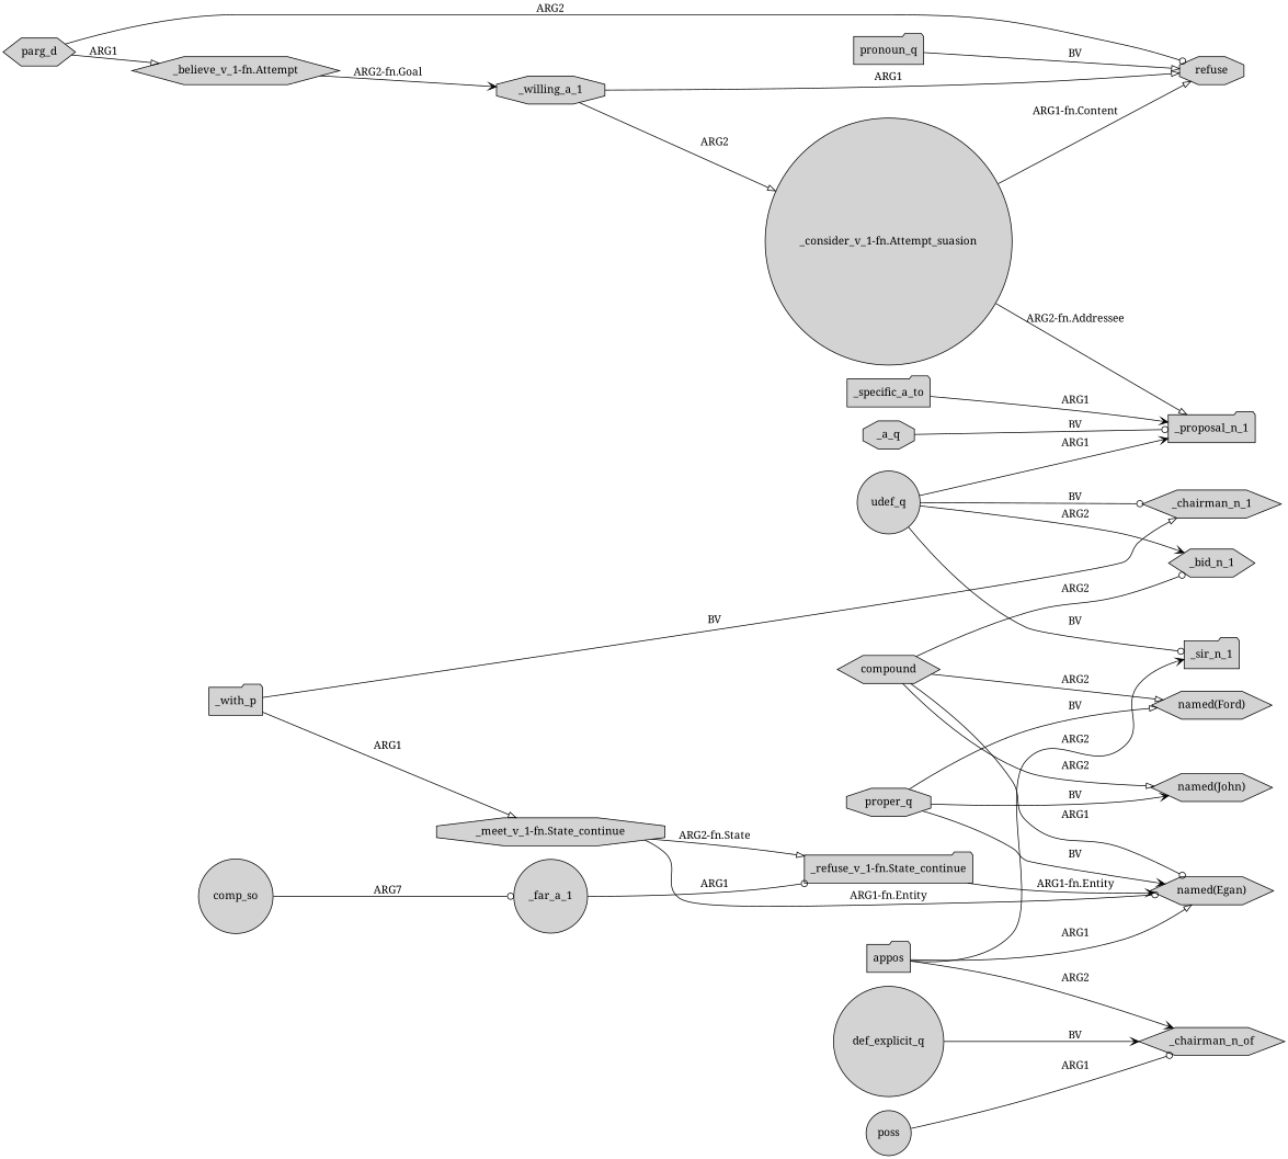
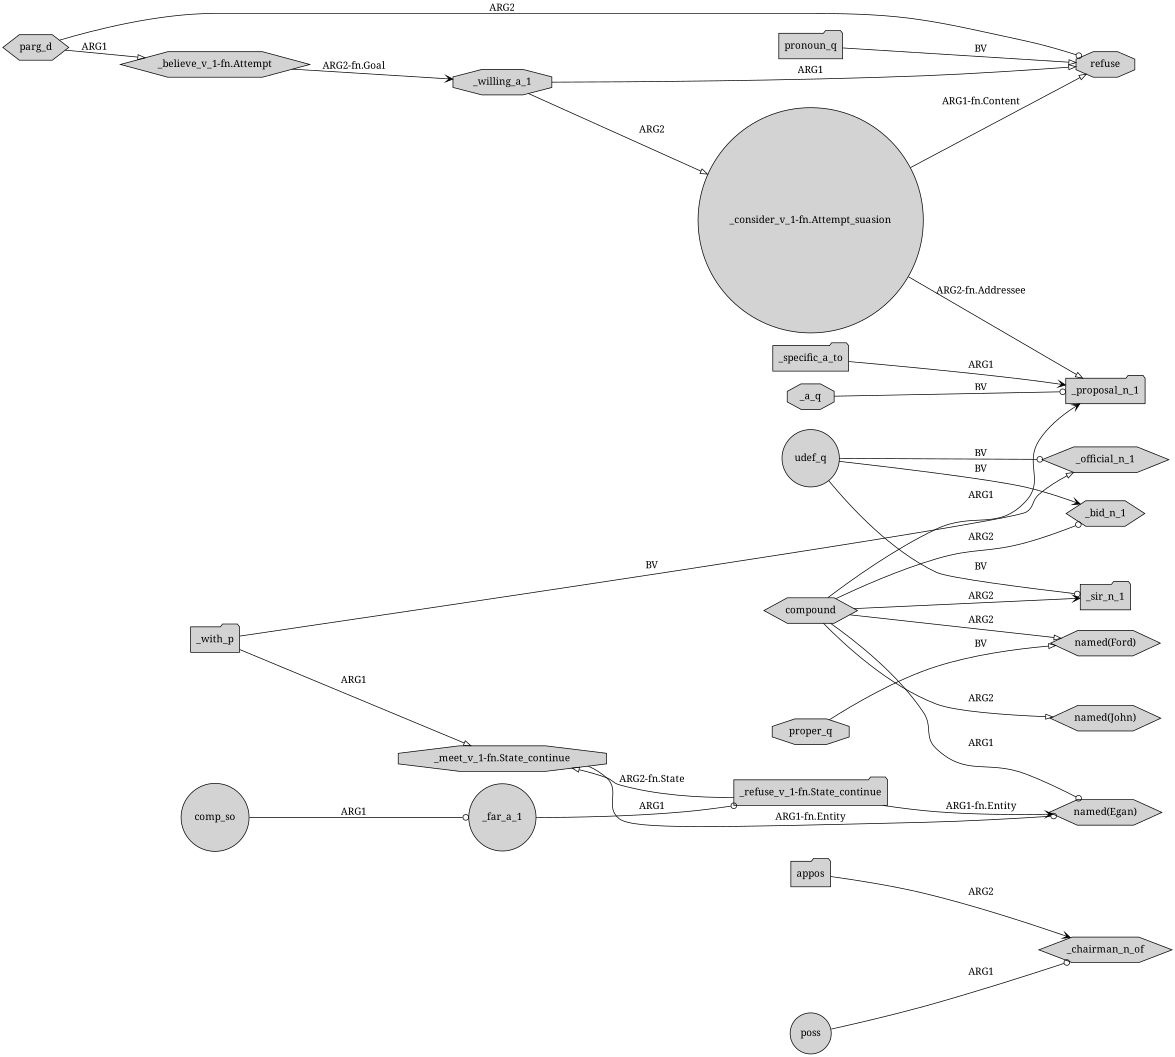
  digraph {
    fontname="Noto Serif"
    rankdir=LR
    node [fontname="Noto Serif" shape=hexagon style=filled]
    edge [arrowhead=onormal fontname="Noto Serif"]
    compound
    _bid_n_1
    "named(Ford)"
    _proposal_n_1 [shape=folder]
    "named(Egan)"
    _sir_n_1 [shape=folder]
    "named(John)"
    proper_q [shape=octagon]
    parg_d
    "_believe_v_1-fn.Attempt"
    n11 [label=refuse shape=octagon]
    _willing_a_1 [shape=octagon]
    "_consider_v_1-fn.Attempt_suasion" [shape=circle]
    _specific_a_to [shape=folder]
    udef_q [shape=circle]
-   _official_n_1 [label=_chairman_n_1]
+   _official_n_1
    "_meet_v_1-fn.State_continue" [shape=octagon]
    comp_so [shape=circle]
    _far_a_1 [shape=circle]
    "_refuse_v_1-fn.State_continue" [shape=folder]
    _a_q [shape=octagon]
    appos [shape=folder]
    _chairman_n_of
-   def_explicit_q [shape=circle]
    pronoun_q [shape=folder]
    poss [shape=circle]
    _with_p [shape=folder]
    compound -> _bid_n_1 [arrowhead=odot label=ARG2]
    compound -> "named(Ford)" [label=ARG2]
-   udef_q -> _proposal_n_1 [arrowhead=vee label=ARG1]
+   compound -> _proposal_n_1 [arrowhead=vee label=ARG1]
    compound -> "named(Egan)" [arrowhead=odot label=ARG1]
-   appos -> _sir_n_1 [arrowhead=vee label=ARG2]
+   compound -> _sir_n_1 [arrowhead=vee label=ARG2]
    compound -> "named(John)" [label=ARG2]
    proper_q -> "named(Ford)" [label=BV]
-   proper_q -> "named(Egan)" [arrowhead=vee label=BV]
-   proper_q -> "named(John)" [arrowhead=vee label=BV]
    parg_d -> "_believe_v_1-fn.Attempt" [label=ARG1]
    parg_d -> n11 [arrowhead=odot label=ARG2]
    "_believe_v_1-fn.Attempt" -> _willing_a_1 [arrowhead=vee label="ARG2-fn.Goal"]
    _willing_a_1 -> n11 [label=ARG1]
    _willing_a_1 -> "_consider_v_1-fn.Attempt_suasion" [label=ARG2]
    "_consider_v_1-fn.Attempt_suasion" -> _proposal_n_1 [label="ARG2-fn.Addressee"]
    "_consider_v_1-fn.Attempt_suasion" -> n11 [label="ARG1-fn.Content"]
    _specific_a_to -> _proposal_n_1 [arrowhead=vee label=ARG1]
-   udef_q -> _bid_n_1 [arrowhead=vee label=ARG2]
+   udef_q -> _bid_n_1 [arrowhead=vee label=BV]
    udef_q -> _sir_n_1 [arrowhead=odot label=BV]
    udef_q -> _official_n_1 [arrowhead=odot label=BV]
    "_meet_v_1-fn.State_continue" -> "named(Egan)" [arrowhead=odot label="ARG1-fn.Entity"]
-   comp_so -> _far_a_1 [arrowhead=odot label=ARG7]
+   comp_so -> _far_a_1 [arrowhead=odot label=ARG1]
    _far_a_1 -> "_refuse_v_1-fn.State_continue" [arrowhead=odot label=ARG1]
    "_refuse_v_1-fn.State_continue" -> "named(Egan)" [arrowhead=vee label="ARG1-fn.Entity"]
-   "_meet_v_1-fn.State_continue" -> "_refuse_v_1-fn.State_continue" [label="ARG2-fn.State"]
+   "_refuse_v_1-fn.State_continue" -> "_meet_v_1-fn.State_continue" [label="ARG2-fn.State"]
    _a_q -> _proposal_n_1 [arrowhead=odot label=BV]
-   appos -> "named(Egan)" [label=ARG1]
    appos -> _chairman_n_of [arrowhead=vee label=ARG2]
-   def_explicit_q -> _chairman_n_of [arrowhead=vee label=BV]
    pronoun_q -> n11 [label=BV]
    poss -> _chairman_n_of [arrowhead=odot label=ARG1]
    _with_p -> _official_n_1 [label=BV]
    _with_p -> "_meet_v_1-fn.State_continue" [label=ARG1]
  }
